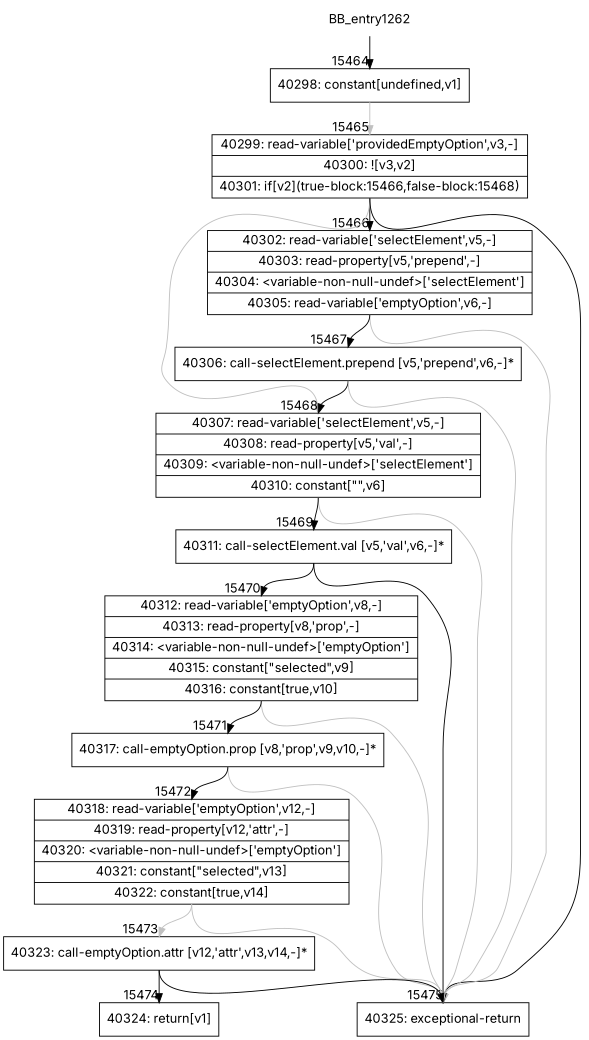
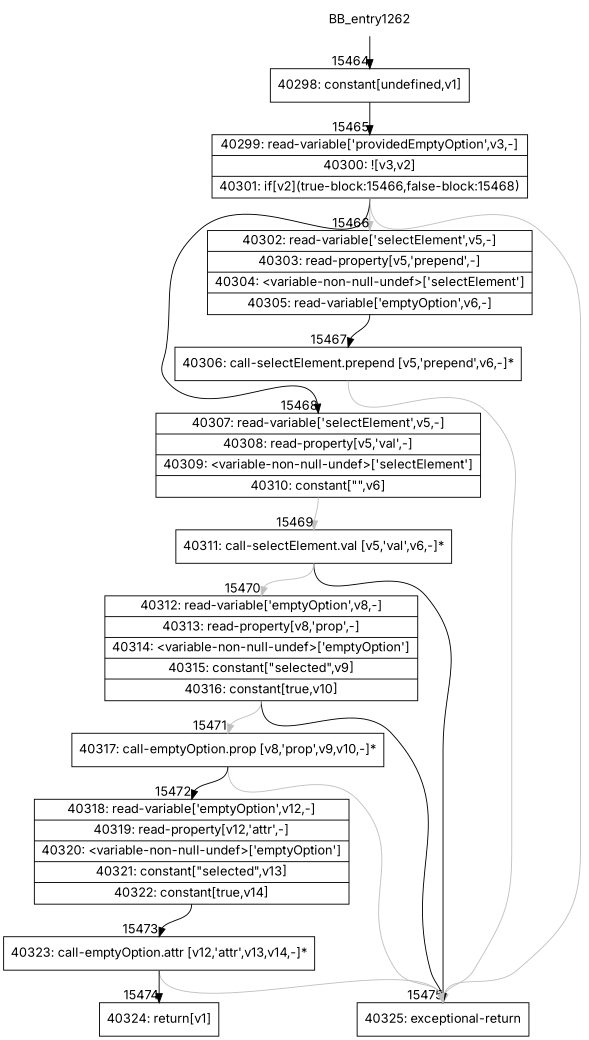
  digraph {
    fontname=Inter
    rankdir=TD
    node [fontname=Inter shape=record]
    edge [fontname=Inter headport=n tailport=s]
    n1 [label=BB_entry1262 shape=none]
    n2 [label="{40298: constant[undefined,v1]}"]
    n3 [label="{40299: read-variable['providedEmptyOption',v3,-]|40300: ![v3,v2]|40301: if[v2](true-block:15466,false-block:15468)}"]
    n4 [label="{40302: read-variable['selectElement',v5,-]|40303: read-property[v5,'prepend',-]|40304: \<variable-non-null-undef\>['selectElement']|40305: read-variable['emptyOption',v6,-]}"]
    n5 [label="{40307: read-variable['selectElement',v5,-]|40308: read-property[v5,'val',-]|40309: \<variable-non-null-undef\>['selectElement']|40310: constant[\"\",v6]}"]
    n6 [label="{40325: exceptional-return}"]
    n7 [label="{40306: call-selectElement.prepend [v5,'prepend',v6,-]*}"]
    n8 [label="{40311: call-selectElement.val [v5,'val',v6,-]*}"]
    n9 [label="{40312: read-variable['emptyOption',v8,-]|40313: read-property[v8,'prop',-]|40314: \<variable-non-null-undef\>['emptyOption']|40315: constant[\"selected\",v9]|40316: constant[true,v10]}"]
    n10 [label="{40317: call-emptyOption.prop [v8,'prop',v9,v10,-]*}"]
    n11 [label="{40318: read-variable['emptyOption',v12,-]|40319: read-property[v12,'attr',-]|40320: \<variable-non-null-undef\>['emptyOption']|40321: constant[\"selected\",v13]|40322: constant[true,v14]}"]
    n12 [label="{40323: call-emptyOption.attr [v12,'attr',v13,v14,-]*}"]
    n13 [label="{40324: return[v1]}"]
    n1 -> n2 [headlabel="    15464"]
-   n2 -> n3 [headlabel="      15465" color=gray]
-   n3 -> n4 [headlabel="      15466"]
-   n3 -> n5 [headlabel="      15468" color=gray]
-   n3 -> n6 [color=black headlabel="      15475"]
-   n4 -> n6 [color=gray]
+   n2 -> n3 [headlabel="      15465"]
+   n3 -> n4 [headlabel="      15466" color=gray]
+   n3 -> n5 [headlabel="      15468"]
+   n3 -> n6 [color=gray headlabel="      15475"]
    n4 -> n7 [headlabel="      15467"]
-   n5 -> n6 [color=gray]
-   n5 -> n8 [headlabel="      15469"]
-   n7 -> n5
+   n5 -> n8 [headlabel="      15469" color=gray]
    n7 -> n6 [color=gray]
    n8 -> n6 [color=black]
-   n8 -> n9 [headlabel="      15470"]
-   n9 -> n6 [color=gray]
-   n9 -> n10 [headlabel="      15471"]
+   n8 -> n9 [headlabel="      15470" color=gray]
+   n9 -> n6 [color=black]
+   n9 -> n10 [headlabel="      15471" color=gray]
    n10 -> n6 [color=gray]
    n10 -> n11 [headlabel="      15472"]
-   n11 -> n6 [color=gray]
-   n11 -> n12 [headlabel="      15473" color=gray]
-   n12 -> n6 [color=black]
+   n11 -> n12 [headlabel="      15473"]
+   n12 -> n6 [color=gray]
    n12 -> n13 [headlabel="      15474"]
  }
